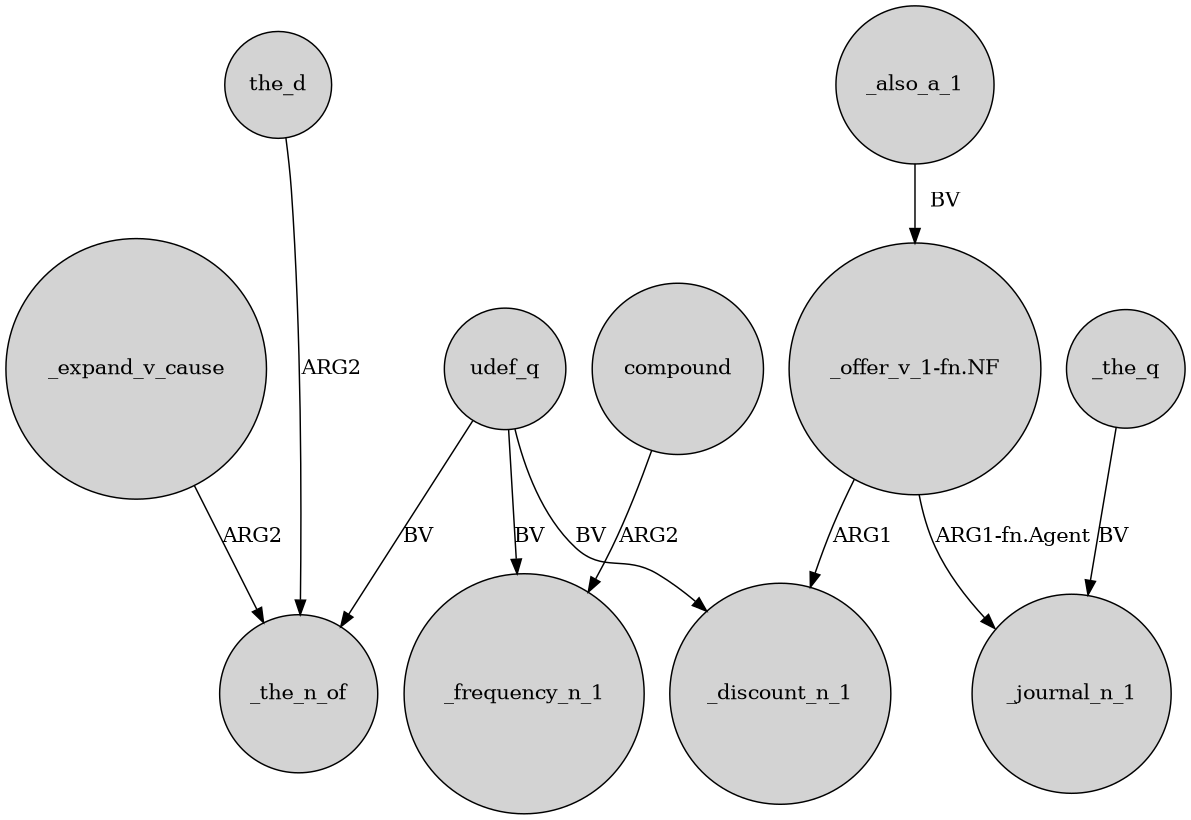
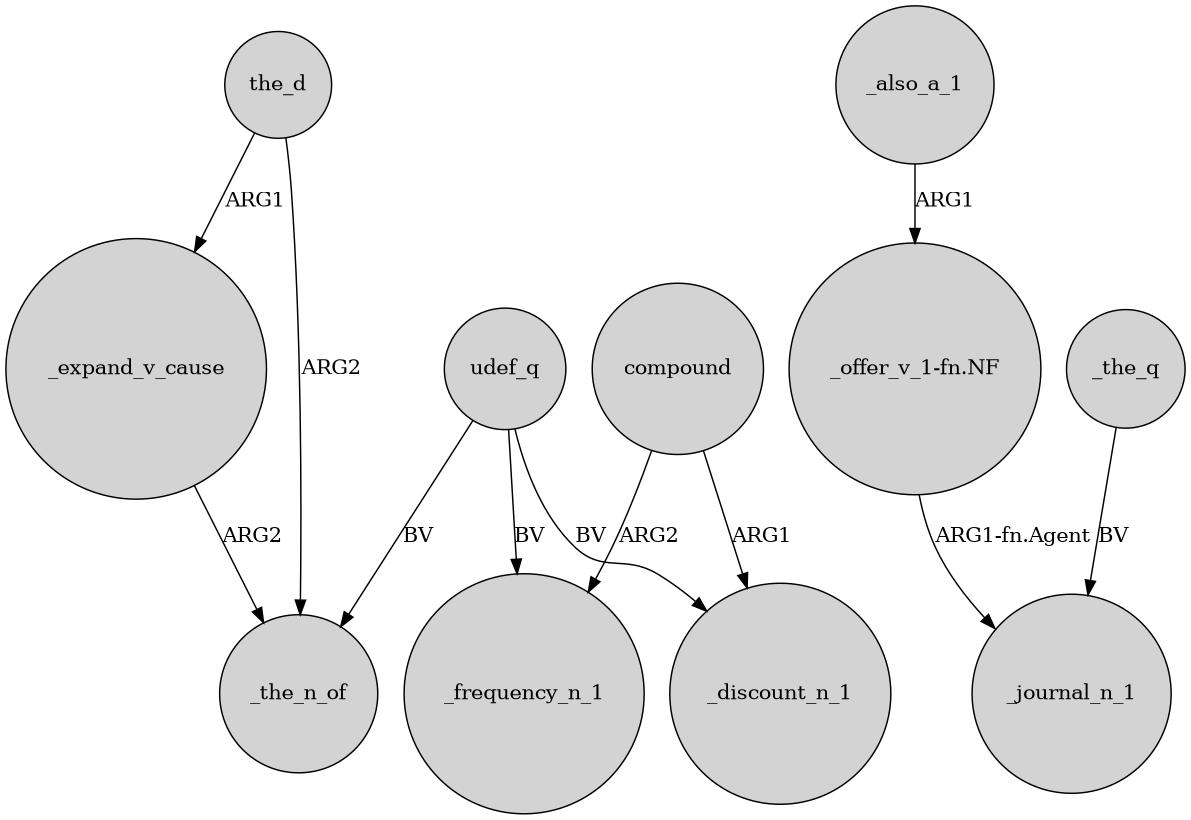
  digraph {
    node [shape=circle style=filled]
    n1 [label=_the_n_of]
    _expand_v_cause
    _the_q
    _journal_n_1
    "_offer_v_1-fn.NF"
    compound
    _frequency_n_1
    _discount_n_1
    n9 [label=the_d]
    udef_q
    _also_a_1
    _expand_v_cause -> n1 [label=ARG2]
    _the_q -> _journal_n_1 [label=BV]
    "_offer_v_1-fn.NF" -> _journal_n_1 [label="ARG1-fn.Agent"]
    compound -> _frequency_n_1 [label=ARG2]
-   "_offer_v_1-fn.NF" -> _discount_n_1 [label=ARG1]
+   compound -> _discount_n_1 [label=ARG1]
    n9 -> n1 [label=ARG2]
+   n9 -> _expand_v_cause [label=ARG1]
    udef_q -> n1 [label=BV]
    udef_q -> _frequency_n_1 [label=BV]
    udef_q -> _discount_n_1 [label=BV]
-   _also_a_1 -> "_offer_v_1-fn.NF" [label=BV]
+   _also_a_1 -> "_offer_v_1-fn.NF" [label=ARG1]
  }
